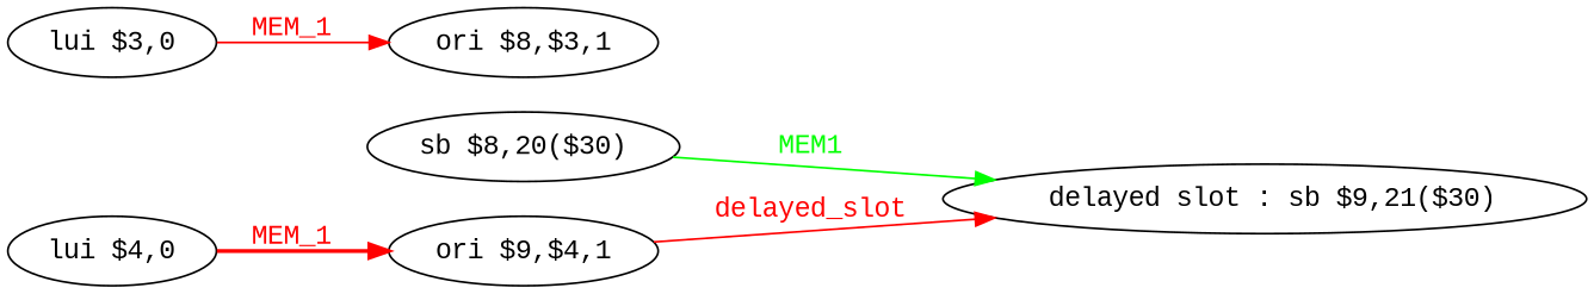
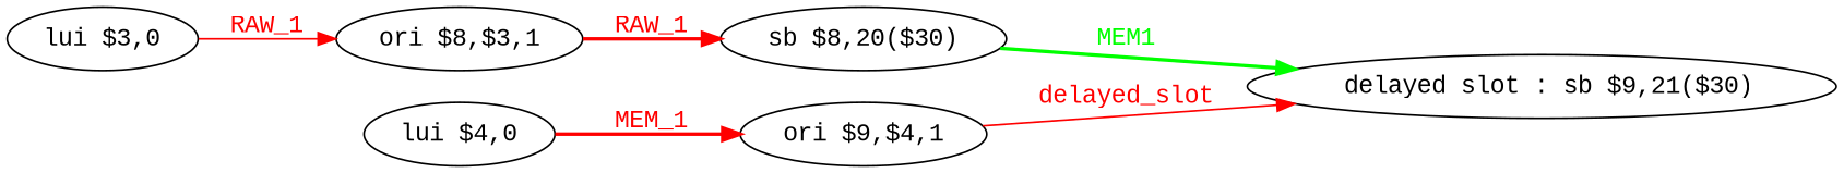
  digraph {
    fontname="Liberation Mono"
    rankdir=LR
    node [fontname="Liberation Mono" shape=ellipse]
    edge [color=red fontcolor=red fontname="Liberation Mono" style=solid]
    n1 [label=" delayed slot : sb $9,21($30)"]
    n2 [label="lui $3,0"]
    n3 [label="ori $8,$3,1"]
    n4 [label="sb $8,20($30)"]
    n5 [label="lui $4,0"]
    n6 [label="ori $9,$4,1"]
-   n2 -> n3 [label=MEM_1]
-   n4 -> n1 [color=green fontcolor=green label=MEM1]
+   n2 -> n3 [label=RAW_1]
+   n3 -> n4 [label=RAW_1 style=bold]
+   n4 -> n1 [color=green fontcolor=green label=MEM1 style=bold]
    n5 -> n6 [label=MEM_1 style=bold]
    n6 -> n1 [label=delayed_slot]
  }
